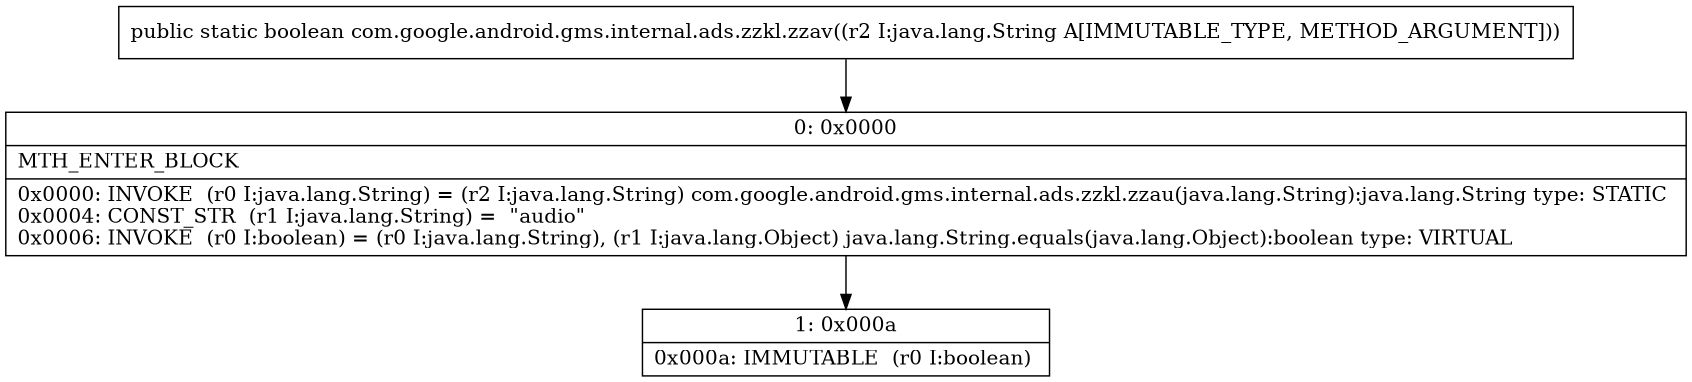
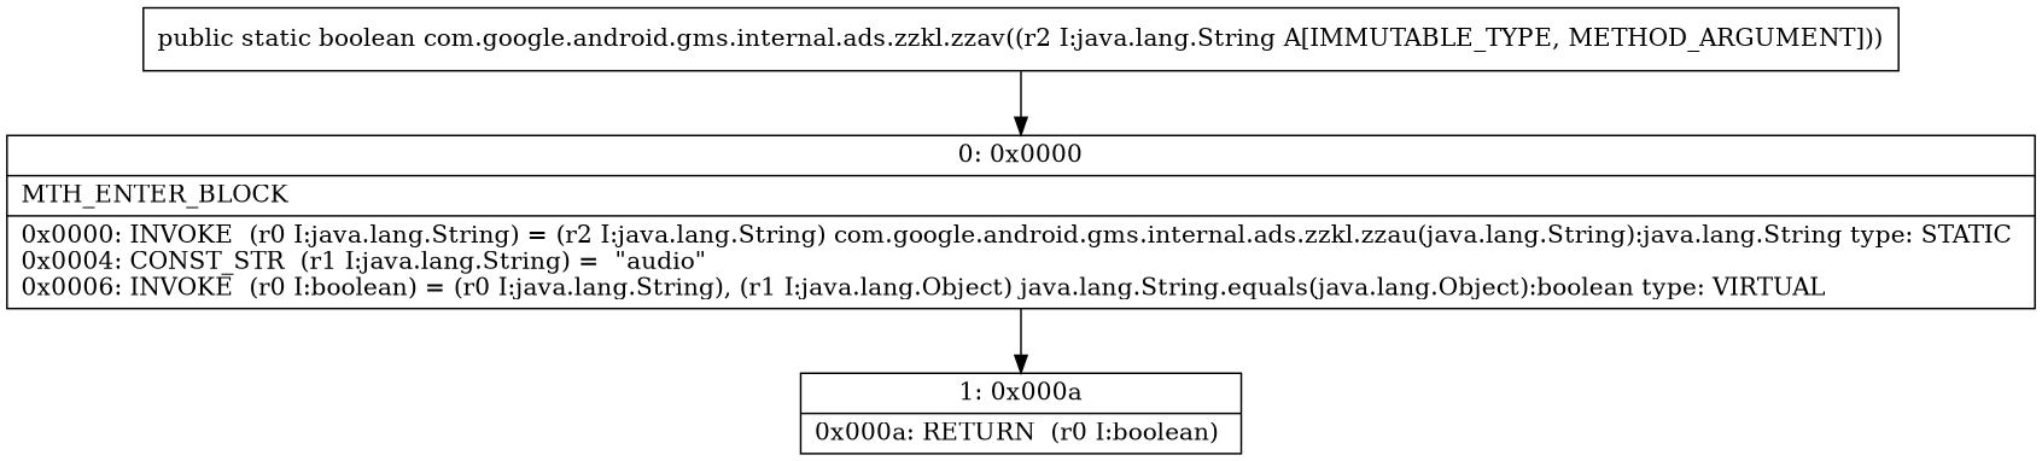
  digraph {
    node [shape=record]
    n1 [label="{0\:\ 0x0000|MTH_ENTER_BLOCK\l|0x0000: INVOKE  (r0 I:java.lang.String) = (r2 I:java.lang.String) com.google.android.gms.internal.ads.zzkl.zzau(java.lang.String):java.lang.String type: STATIC \l0x0004: CONST_STR  (r1 I:java.lang.String) =  \"audio\" \l0x0006: INVOKE  (r0 I:boolean) = (r0 I:java.lang.String), (r1 I:java.lang.Object) java.lang.String.equals(java.lang.Object):boolean type: VIRTUAL \l}"]
-   n2 [label="{1\:\ 0x000a|0x000a: IMMUTABLE  (r0 I:boolean) \l}"]
+   n2 [label="{1\:\ 0x000a|0x000a: RETURN  (r0 I:boolean) \l}"]
    n3 [label="{public static boolean com.google.android.gms.internal.ads.zzkl.zzav((r2 I:java.lang.String A[IMMUTABLE_TYPE, METHOD_ARGUMENT])) }"]
    n1 -> n2
    n3 -> n1
  }
